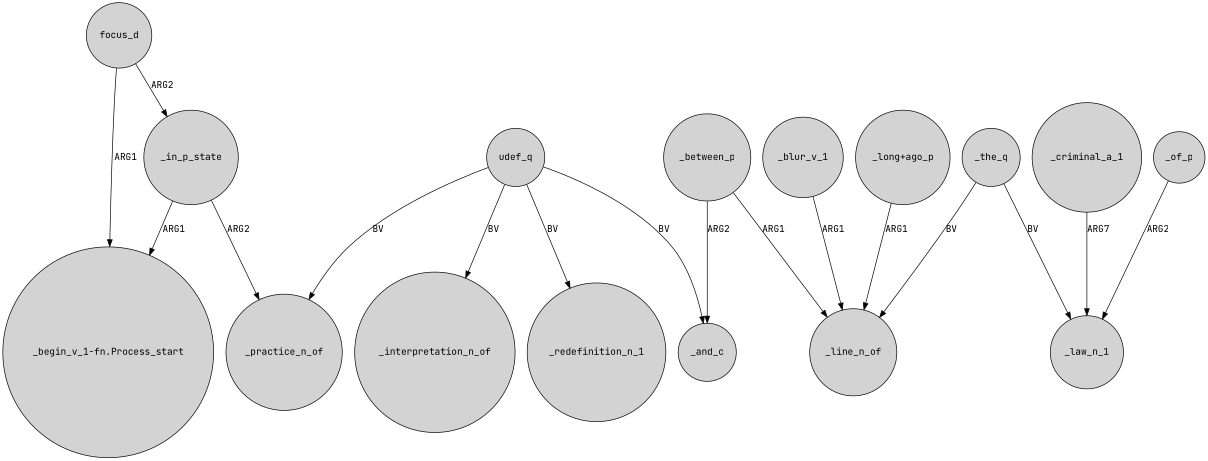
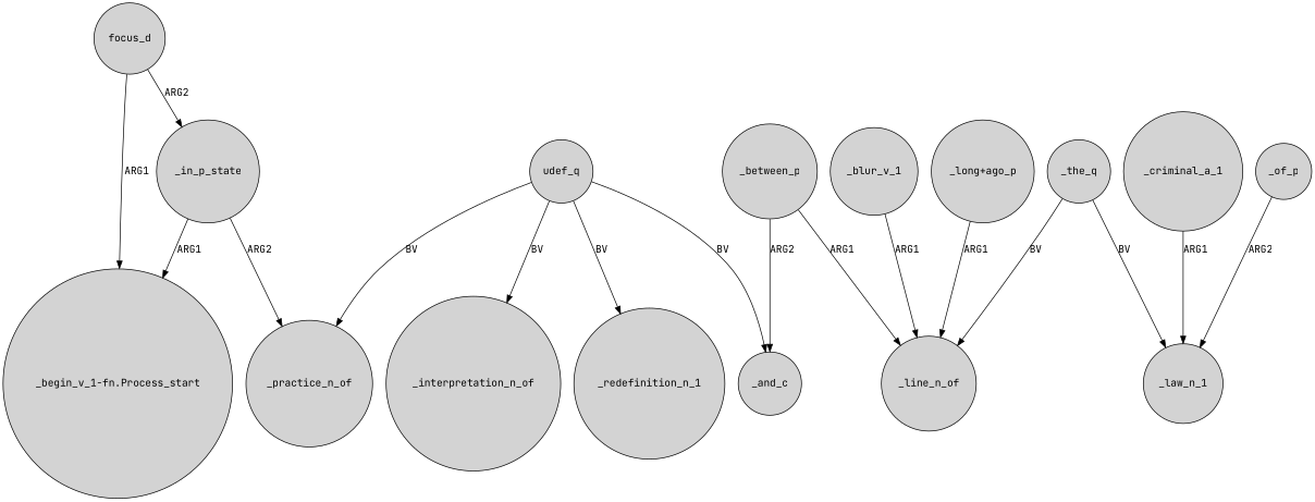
  digraph {
    fontname="JetBrains Mono"
    node [fontname="JetBrains Mono" shape=circle style=filled]
    edge [fontname="JetBrains Mono"]
    _in_p_state
    "_begin_v_1-fn.Process_start"
    _practice_n_of
    _blur_v_1
    _line_n_of
    udef_q
    _redefinition_n_1
    _and_c
    _interpretation_n_of
    _criminal_a_1
    _law_n_1
    _of_p
    _between_p
    _the_q
    "_long+ago_p"
    focus_d
    _in_p_state -> "_begin_v_1-fn.Process_start" [label=ARG1]
    _in_p_state -> _practice_n_of [label=ARG2]
    _blur_v_1 -> _line_n_of [label=ARG1]
    udef_q -> _practice_n_of [label=BV]
    udef_q -> _redefinition_n_1 [label=BV]
    udef_q -> _and_c [label=BV]
    udef_q -> _interpretation_n_of [label=BV]
-   _criminal_a_1 -> _law_n_1 [label=ARG7]
+   _criminal_a_1 -> _law_n_1 [label=ARG1]
    _of_p -> _law_n_1 [label=ARG2]
    _between_p -> _line_n_of [label=ARG1]
    _between_p -> _and_c [label=ARG2]
    _the_q -> _line_n_of [label=BV]
    _the_q -> _law_n_1 [label=BV]
    "_long+ago_p" -> _line_n_of [label=ARG1]
    focus_d -> _in_p_state [label=ARG2]
    focus_d -> "_begin_v_1-fn.Process_start" [label=ARG1]
  }
